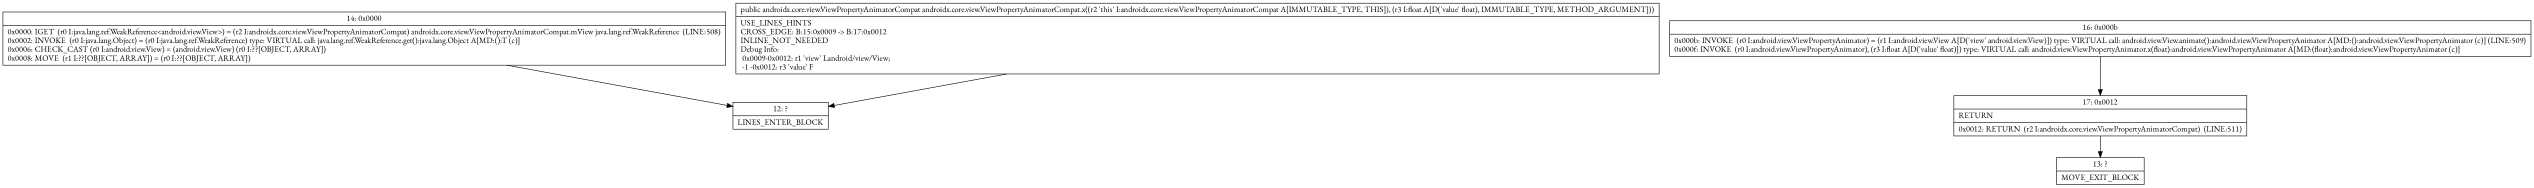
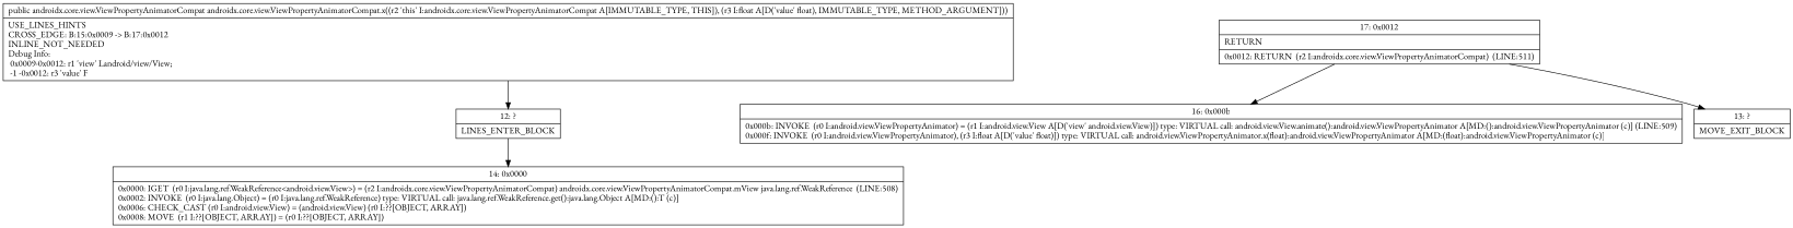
  digraph {
    fontname="EB Garamond"
    node [fontname="EB Garamond" shape=record]
    edge [fontname="EB Garamond"]
    n1 [label="{12\:\ ?|LINES_ENTER_BLOCK\l}"]
    n2 [label="{14\:\ 0x0000|0x0000: IGET  (r0 I:java.lang.ref.WeakReference\<android.view.View\>) = (r2 I:androidx.core.view.ViewPropertyAnimatorCompat) androidx.core.view.ViewPropertyAnimatorCompat.mView java.lang.ref.WeakReference  (LINE:508)\l0x0002: INVOKE  (r0 I:java.lang.Object) = (r0 I:java.lang.ref.WeakReference) type: VIRTUAL call: java.lang.ref.WeakReference.get():java.lang.Object A[MD:():T (c)]\l0x0006: CHECK_CAST (r0 I:android.view.View) = (android.view.View) (r0 I:??[OBJECT, ARRAY]) \l0x0008: MOVE  (r1 I:??[OBJECT, ARRAY]) = (r0 I:??[OBJECT, ARRAY]) \l}"]
    n3 [label="{16\:\ 0x000b|0x000b: INVOKE  (r0 I:android.view.ViewPropertyAnimator) = (r1 I:android.view.View A[D('view' android.view.View)]) type: VIRTUAL call: android.view.View.animate():android.view.ViewPropertyAnimator A[MD:():android.view.ViewPropertyAnimator (c)] (LINE:509)\l0x000f: INVOKE  (r0 I:android.view.ViewPropertyAnimator), (r3 I:float A[D('value' float)]) type: VIRTUAL call: android.view.ViewPropertyAnimator.x(float):android.view.ViewPropertyAnimator A[MD:(float):android.view.ViewPropertyAnimator (c)]\l}"]
    n4 [label="{17\:\ 0x0012|RETURN\l|0x0012: RETURN  (r2 I:androidx.core.view.ViewPropertyAnimatorCompat)  (LINE:511)\l}"]
    n5 [label="{13\:\ ?|MOVE_EXIT_BLOCK\l}"]
    n6 [label="{public androidx.core.view.ViewPropertyAnimatorCompat androidx.core.view.ViewPropertyAnimatorCompat.x((r2 'this' I:androidx.core.view.ViewPropertyAnimatorCompat A[IMMUTABLE_TYPE, THIS]), (r3 I:float A[D('value' float), IMMUTABLE_TYPE, METHOD_ARGUMENT]))  | USE_LINES_HINTS\lCROSS_EDGE: B:15:0x0009 \-\> B:17:0x0012\lINLINE_NOT_NEEDED\lDebug Info:\l  0x0009\-0x0012: r1 'view' Landroid\/view\/View;\l  \-1 \-0x0012: r3 'value' F\l}"]
-   n2 -> n1
-   n3 -> n4
+   n1 -> n2
+   n4 -> n3
    n4 -> n5
    n6 -> n1
  }
